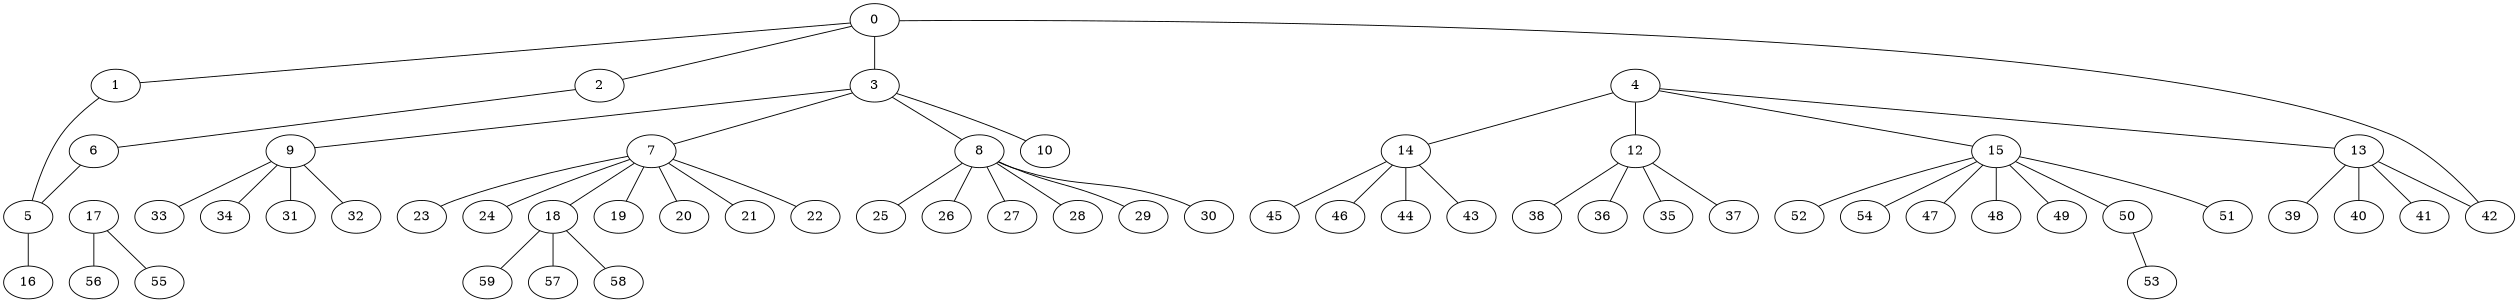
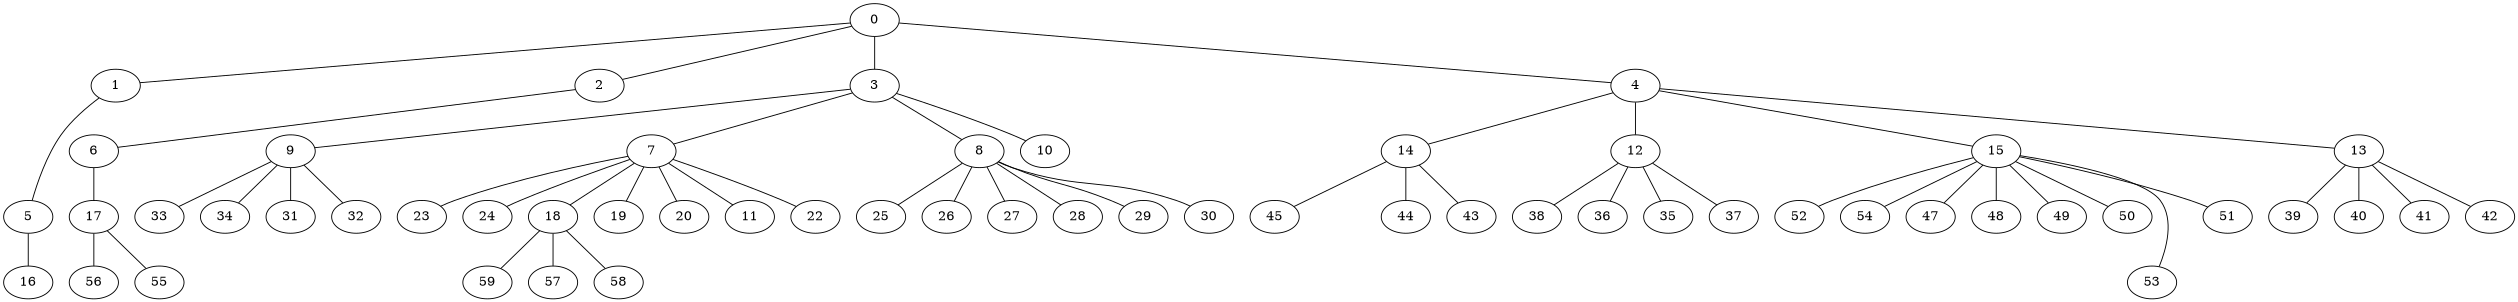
  graph {
    0
    1
    2
    3
    4
    5
    6
    8
    10
    9
    7
    12
    13
    14
    15
    16
    17
    25
    26
    27
    28
    29
    30
    32
    33
    34
    31
    18
    19
    20
-   21
+   21 [label=11]
    22
    23
    24
    36
    35
    37
    38
    40
    41
    42
    39
    44
    43
    45
-   46
    47
    48
    49
    50
    51
    52
    53
    54
    56
    55
    57
    58
    59
    0 -- 1
    0 -- 2
    0 -- 3
-   0 -- 42
+   0 -- 4
    1 -- 5
    2 -- 6
    3 -- 8
    3 -- 10
    3 -- 9
    3 -- 7
    4 -- 12
    4 -- 13
    4 -- 14
    4 -- 15
    5 -- 16
-   6 -- 5
+   6 -- 17
    8 -- 25
    8 -- 26
    8 -- 27
    8 -- 28
    8 -- 29
    8 -- 30
    9 -- 32
    9 -- 33
    9 -- 34
    9 -- 31
    7 -- 18
    7 -- 19
    7 -- 20
    7 -- 21
    7 -- 22
    7 -- 23
    7 -- 24
    12 -- 36
    12 -- 35
    12 -- 37
    12 -- 38
    13 -- 40
    13 -- 41
    13 -- 42
    13 -- 39
    14 -- 44
    14 -- 43
    14 -- 45
-   14 -- 46
    15 -- 47
    15 -- 48
    15 -- 49
    15 -- 50
    15 -- 51
    15 -- 52
-   50 -- 53
+   15 -- 53
    15 -- 54
    17 -- 56
    17 -- 55
    18 -- 57
    18 -- 58
    18 -- 59
  }
